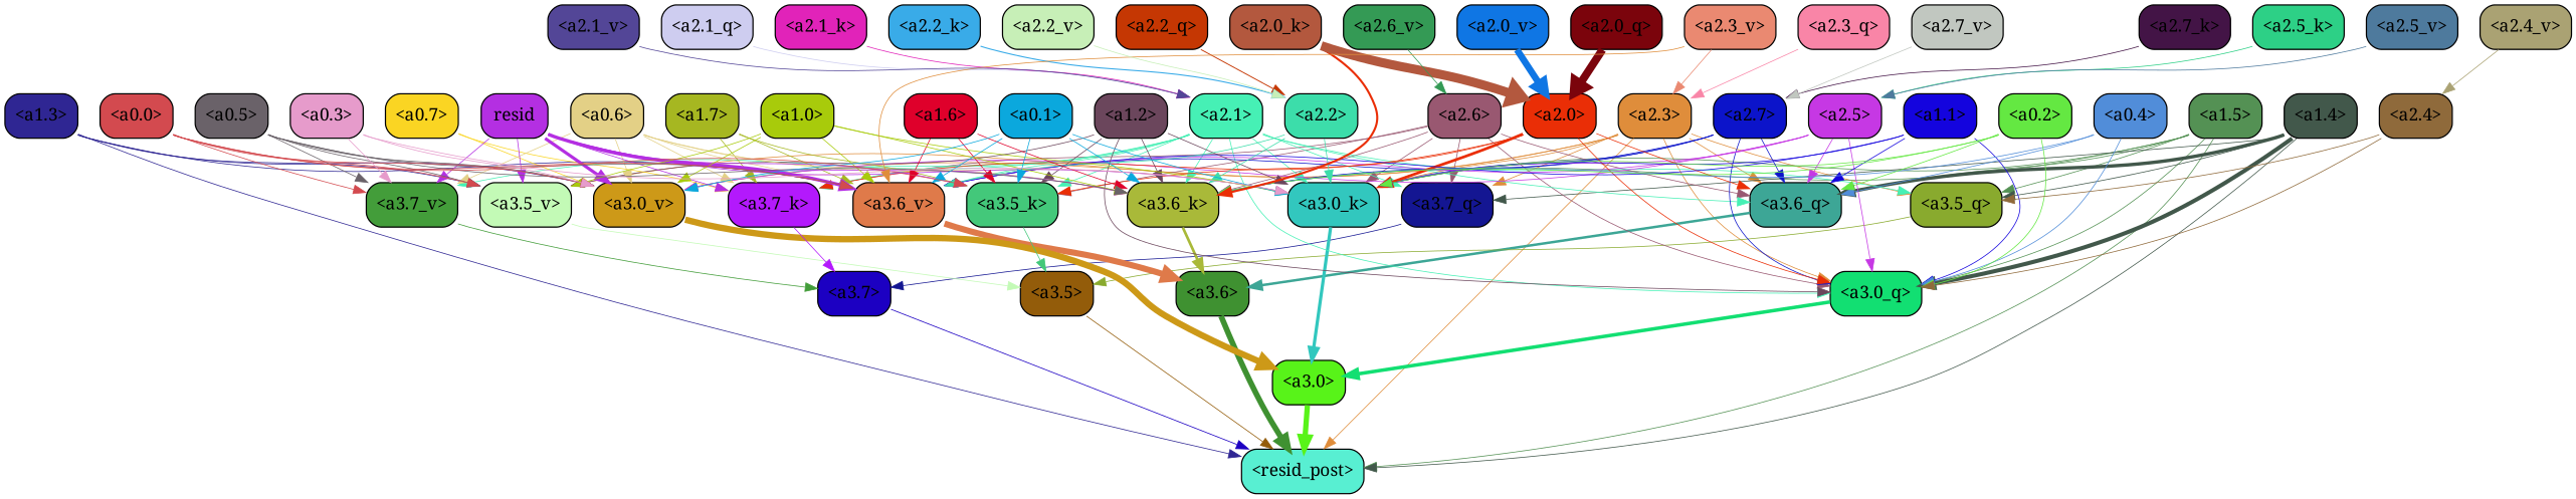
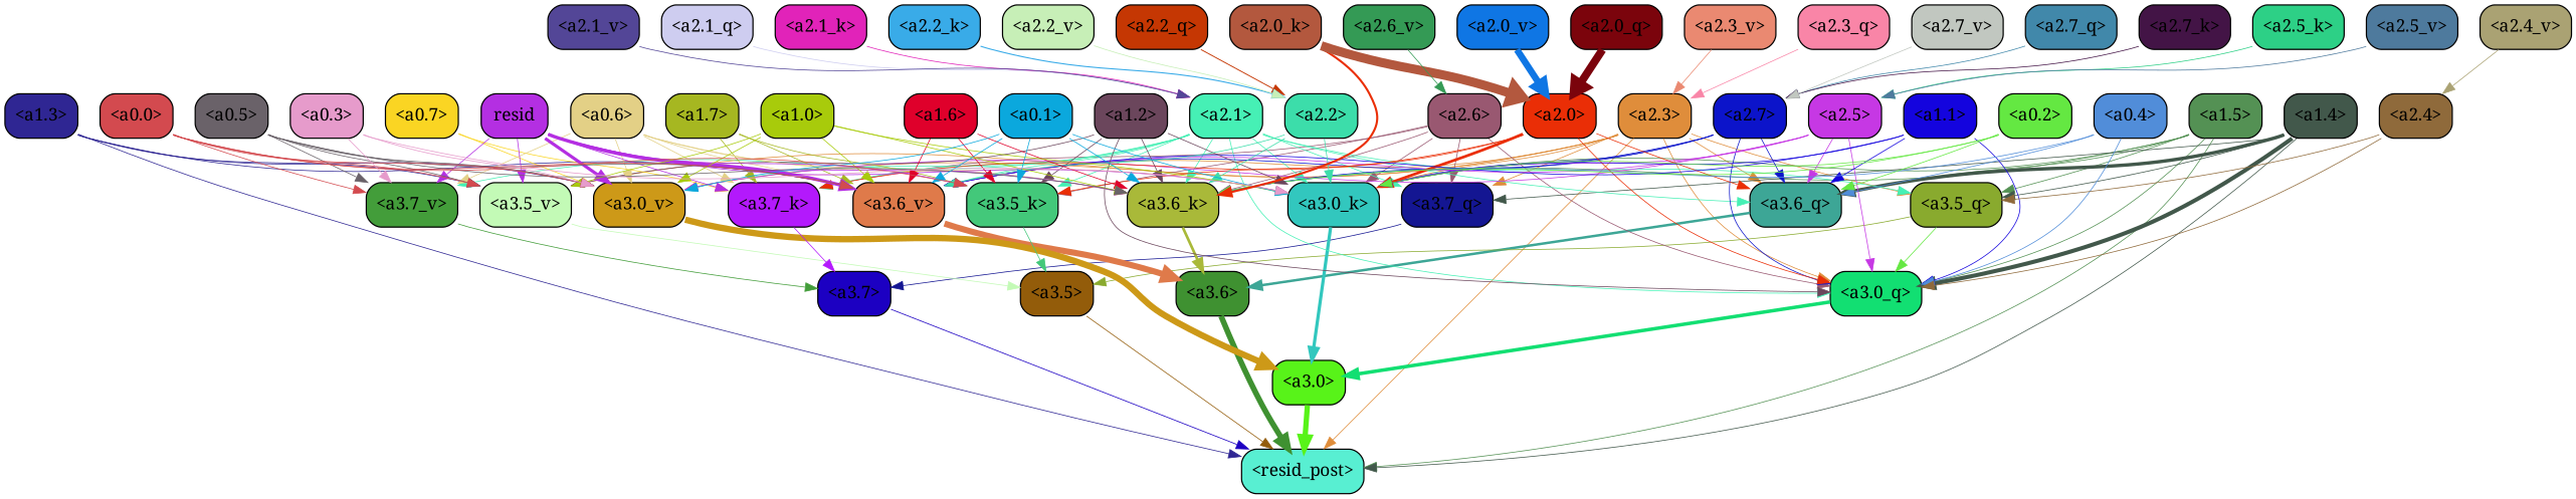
  strict digraph {
    fontname="Noto Serif"
    splines=true
    node [color=black fontname="Noto Serif" shape=box style="filled, rounded"]
    edge [color="#46f0b5" fontname="Noto Serif" penwidth=0.6]
    "<a3.7>" [fillcolor="#1c00c2"]
    "<resid_post>" [fillcolor="#58efd2"]
    "<a3.6>" [fillcolor="#3f9131"]
    "<a3.5>" [fillcolor="#935c0a"]
    "<a3.0>" [fillcolor="#58f319"]
    "<a2.3>" [fillcolor="#df8d3b"]
    "<a3.7_q>" [fillcolor="#141692"]
    "<a3.6_q>" [fillcolor="#3da696"]
    "<a3.5_q>" [fillcolor="#89aa2e"]
    "<a3.0_q>" [fillcolor="#12df72"]
    "<a3.0_k>" [fillcolor="#32c7be"]
    "<a3.6_v>" [fillcolor="#df7a4a"]
    "<a3.5_v>" [fillcolor="#c3fab6"]
    "<a3.0_v>" [fillcolor="#cd9918"]
    "<a1.5>" [fillcolor="#549154"]
    "<a3.6_k>" [fillcolor="#a9b939"]
    "<a1.4>" [fillcolor="#42584b"]
    "<a1.3>" [fillcolor="#2f2693"]
    "<a3.7_k>" [fillcolor="#b319fc"]
    "<a3.5_k>" [fillcolor="#43c87a"]
    "<a3.7_v>" [fillcolor="#439d3a"]
    "<a2.6>" [fillcolor="#995871"]
    "<a2.1>" [fillcolor="#46f0b5"]
    "<a2.7>" [fillcolor="#0c14ca"]
    "<a2.5>" [fillcolor="#c638e4"]
    "<a2.0>" [fillcolor="#ea2e06"]
    "<a1.1>" [fillcolor="#1404de"]
    "<a0.4>" [fillcolor="#518dd9"]
    "<a0.2>" [fillcolor="#64e842"]
    "<a2.4>" [fillcolor="#8f6a3b"]
    "<a1.2>" [fillcolor="#6b465c"]
    "<a1.7>" [fillcolor="#a6b721"]
    "<a0.7>" [fillcolor="#fad523"]
    "<a0.6>" [fillcolor="#e3d086"]
    n35 [fillcolor="#b42fe2" label=resid]
    "<a2.2>" [fillcolor="#3cddaa"]
    "<a1.6>" [fillcolor="#df002b"]
    "<a1.0>" [fillcolor="#a8cb0b"]
    "<a0.5>" [fillcolor="#6a6269"]
    "<a0.1>" [fillcolor="#0ba8dd"]
    "<a0.0>" [fillcolor="#d34a4f"]
    "<a0.3>" [fillcolor="#e69bcb"]
+   "<a2.7_q>" [fillcolor="#4188aa"]
    "<a2.3_q>" [fillcolor="#f985a7"]
    "<a2.2_q>" [fillcolor="#c53703"]
    "<a2.1_q>" [fillcolor="#cecdf0"]
    "<a2.0_q>" [fillcolor="#7b040c"]
    "<a2.7_k>" [fillcolor="#431446"]
    "<a2.5_k>" [fillcolor="#2dd086"]
    "<a2.2_k>" [fillcolor="#39abe8"]
    "<a2.1_k>" [fillcolor="#e123b9"]
    "<a2.0_k>" [fillcolor="#b3583e"]
    "<a2.7_v>" [fillcolor="#c1c7c0"]
    "<a2.6_v>" [fillcolor="#349a55"]
    "<a2.5_v>" [fillcolor="#4e7a9d"]
    "<a2.4_v>" [fillcolor="#aaa273"]
    "<a2.3_v>" [fillcolor="#ea8971"]
    "<a2.2_v>" [fillcolor="#c7efb7"]
    "<a2.1_v>" [fillcolor="#534697"]
    "<a2.0_v>" [fillcolor="#0f76e4"]
    "<a3.7>" -> "<resid_post>" [color="#1c00c2" penwidth=0.6239100098609924]
    "<a3.6>" -> "<resid_post>" [color="#3f9131" penwidth=4.569062113761902]
    "<a3.5>" -> "<resid_post>" [color="#935c0a"]
    "<a3.0>" -> "<resid_post>" [color="#58f319" penwidth=4.283544182777405]
    "<a2.3>" -> "<resid_post>" [color="#df8d3b"]
    "<a2.3>" -> "<a3.7_q>" [color="#df8d3b"]
    "<a2.3>" -> "<a3.6_q>" [color="#df8d3b"]
    "<a2.3>" -> "<a3.5_q>" [color="#df8d3b"]
    "<a2.3>" -> "<a3.0_q>" [color="#df8d3b"]
    "<a2.3>" -> "<a3.0_k>" [color="#df8d3b"]
-   "<a2.3_v>" -> "<a3.6_v>" [color="#df8d3b"]
+   "<a2.3>" -> "<a3.6_v>" [color="#df8d3b"]
    "<a2.3>" -> "<a3.5_v>" [color="#df8d3b"]
    "<a2.3>" -> "<a3.0_v>" [color="#df8d3b"]
    "<a3.7_q>" -> "<a3.7>" [color="#141692"]
    "<a3.6_q>" -> "<a3.6>" [color="#3da696" penwidth=2.0344843566417694]
    "<a3.5_q>" -> "<a3.5>" [color="#89aa2e"]
    "<a3.0_q>" -> "<a3.0>" [color="#12df72" penwidth=2.863015294075012]
    "<a3.0_k>" -> "<a3.0>" [color="#32c7be" penwidth=2.6323853135108948]
    "<a3.6_v>" -> "<a3.6>" [color="#df7a4a" penwidth=4.972373723983765]
    "<a3.5_v>" -> "<a3.5>" [color="#c3fab6"]
    "<a3.0_v>" -> "<a3.0>" [color="#cd9918" penwidth=5.1638524532318115]
    "<a1.5>" -> "<resid_post>" [color="#549154"]
    "<a1.5>" -> "<a3.6_q>" [color="#549154"]
    "<a1.5>" -> "<a3.5_q>" [color="#549154"]
    "<a1.5>" -> "<a3.0_q>" [color="#549154"]
    "<a1.5>" -> "<a3.0_k>" [color="#549154"]
    "<a1.5>" -> "<a3.6_k>" [color="#549154"]
    "<a3.6_k>" -> "<a3.6>" [color="#a9b939" penwidth=2.1770318150520325]
    "<a1.4>" -> "<resid_post>" [color="#42584b"]
    "<a1.4>" -> "<a3.7_q>" [color="#42584b"]
    "<a1.4>" -> "<a3.6_q>" [color="#42584b" penwidth=2.7536282539367676]
    "<a1.4>" -> "<a3.5_q>" [color="#42584b"]
    "<a1.4>" -> "<a3.0_q>" [color="#42584b" penwidth=3.3369133472442627]
    "<a1.3>" -> "<resid_post>" [color="#2f2693"]
    "<a1.3>" -> "<a3.6_v>" [color="#2f2693"]
    "<a1.3>" -> "<a3.5_v>" [color="#2f2693"]
    "<a1.3>" -> "<a3.0_v>" [color="#2f2693"]
    "<a3.7_k>" -> "<a3.7>" [color="#b319fc"]
    "<a3.5_k>" -> "<a3.5>" [color="#43c87a"]
    "<a3.7_v>" -> "<a3.7>" [color="#439d3a"]
    "<a2.6>" -> "<a3.7_q>" [color="#995871"]
-   "<a2.6>" -> "<a3.6_q>" [color="#995871"]
    "<a2.6>" -> "<a3.0_q>" [color="#995871"]
    "<a2.6>" -> "<a3.0_k>" [color="#995871"]
    "<a2.6>" -> "<a3.6_k>" [color="#995871"]
    "<a2.6>" -> "<a3.7_k>" [color="#995871"]
    "<a2.6>" -> "<a3.5_k>" [color="#995871"]
    "<a2.1>" -> "<a3.7_q>"
    "<a2.1>" -> "<a3.6_q>"
    "<a2.1>" -> "<a3.5_q>"
    "<a2.1>" -> "<a3.0_q>"
    "<a2.1>" -> "<a3.0_k>"
    "<a2.1>" -> "<a3.6_v>"
    "<a2.1>" -> "<a3.0_v>"
    "<a2.1>" -> "<a3.6_k>"
    "<a2.1>" -> "<a3.7_k>"
    "<a2.1>" -> "<a3.5_k>"
    "<a2.1>" -> "<a3.7_v>"
    "<a2.7>" -> "<a3.6_q>" [color="#0c14ca"]
    "<a2.7>" -> "<a3.0_q>" [color="#0c14ca"]
    "<a2.7>" -> "<a3.0_k>" [color="#0c14ca"]
    "<a2.7>" -> "<a3.6_v>" [color="#0c14ca"]
    "<a2.7>" -> "<a3.6_k>" [color="#0c14ca"]
    "<a2.5>" -> "<a3.6_q>" [color="#c638e4"]
    "<a2.5>" -> "<a3.0_q>" [color="#c638e4"]
    "<a2.5>" -> "<a3.0_k>" [color="#c638e4"]
    "<a2.5>" -> "<a3.6_v>" [color="#c638e4"]
    "<a2.5>" -> "<a3.0_v>" [color="#c638e4"]
    "<a2.0>" -> "<a3.6_q>" [color="#ea2e06"]
    "<a2.0>" -> "<a3.0_q>" [color="#ea2e06"]
    "<a2.0>" -> "<a3.0_k>" [color="#ea2e06" penwidth=2.239806979894638]
    "<a2.0>" -> "<a3.7_k>" [color="#ea2e06"]
    "<a2.0>" -> "<a3.5_k>" [color="#ea2e06"]
    "<a1.1>" -> "<a3.6_q>" [color="#1404de"]
    "<a1.1>" -> "<a3.0_q>" [color="#1404de"]
    "<a1.1>" -> "<a3.0_k>" [color="#1404de"]
    "<a1.1>" -> "<a3.6_v>" [color="#1404de"]
    "<a0.4>" -> "<a3.6_q>" [color="#518dd9"]
    "<a0.4>" -> "<a3.0_q>" [color="#518dd9"]
    "<a0.4>" -> "<a3.6_k>" [color="#518dd9"]
    "<a0.2>" -> "<a3.6_q>" [color="#64e842"]
-   "<a0.2>" -> "<a3.0_q>" [color="#64e842"]
+   "<a3.5_q>" -> "<a3.0_q>" [color="#64e842"]
    "<a0.2>" -> "<a3.0_k>" [color="#64e842"]
    "<a0.2>" -> "<a3.6_k>" [color="#64e842"]
    "<a2.4>" -> "<a3.5_q>" [color="#8f6a3b"]
    "<a2.4>" -> "<a3.0_q>" [color="#8f6a3b"]
    "<a1.2>" -> "<a3.0_q>" [color="#6b465c"]
    "<a1.2>" -> "<a3.0_k>" [color="#6b465c"]
    "<a1.2>" -> "<a3.5_v>" [color="#6b465c"]
    "<a1.2>" -> "<a3.6_k>" [color="#6b465c"]
    "<a1.2>" -> "<a3.5_k>" [color="#6b465c"]
    "<a1.7>" -> "<a3.6_v>" [color="#a6b721"]
    "<a1.7>" -> "<a3.7_k>" [color="#a6b721"]
    "<a1.7>" -> "<a3.5_k>" [color="#a6b721"]
    "<a0.7>" -> "<a3.0_v>" [color="#fad523"]
    "<a0.7>" -> "<a3.7_k>" [color="#fad523"]
    "<a0.6>" -> "<a3.0_k>" [color="#e3d086"]
    "<a0.6>" -> "<a3.6_v>" [color="#e3d086"]
    "<a0.6>" -> "<a3.0_v>" [color="#e3d086"]
    "<a0.6>" -> "<a3.6_k>" [color="#e3d086"]
    "<a0.6>" -> "<a3.7_k>" [color="#e3d086"]
    "<a0.6>" -> "<a3.7_v>" [color="#e3d086"]
    n35 -> "<a3.0_k>" [color="#b42fe2"]
    n35 -> "<a3.6_v>" [color="#b42fe2" penwidth=2.7369276881217957]
    n35 -> "<a3.5_v>" [color="#b42fe2"]
    n35 -> "<a3.0_v>" [color="#b42fe2" penwidth=2.5778204202651978]
    n35 -> "<a3.6_k>" [color="#b42fe2"]
    n35 -> "<a3.7_k>" [color="#b42fe2"]
    n35 -> "<a3.5_k>" [color="#b42fe2"]
    n35 -> "<a3.7_v>" [color="#b42fe2"]
    "<a2.2>" -> "<a3.0_k>" [color="#3cddaa"]
    "<a2.2>" -> "<a3.6_v>" [color="#3cddaa"]
    "<a2.2>" -> "<a3.6_k>" [color="#3cddaa"]
    "<a1.6>" -> "<a3.6_v>" [color="#df002b"]
    "<a1.6>" -> "<a3.6_k>" [color="#df002b"]
    "<a1.6>" -> "<a3.5_k>" [color="#df002b"]
    "<a1.0>" -> "<a3.0_k>" [color="#a8cb0b"]
    "<a1.0>" -> "<a3.6_v>" [color="#a8cb0b"]
    "<a1.0>" -> "<a3.5_v>" [color="#a8cb0b"]
    "<a1.0>" -> "<a3.0_v>" [color="#a8cb0b"]
    "<a1.0>" -> "<a3.6_k>" [color="#a8cb0b"]
    "<a0.5>" -> "<a3.6_v>" [color="#6a6269"]
    "<a0.5>" -> "<a3.5_v>" [color="#6a6269"]
    "<a0.5>" -> "<a3.0_v>" [color="#6a6269"]
    "<a0.5>" -> "<a3.6_k>" [color="#6a6269"]
    "<a0.5>" -> "<a3.7_v>" [color="#6a6269"]
    "<a0.1>" -> "<a3.0_k>" [color="#0ba8dd"]
    "<a0.1>" -> "<a3.6_v>" [color="#0ba8dd"]
    "<a0.1>" -> "<a3.0_v>" [color="#0ba8dd"]
    "<a0.1>" -> "<a3.6_k>" [color="#0ba8dd"]
    "<a0.1>" -> "<a3.5_k>" [color="#0ba8dd"]
    "<a0.0>" -> "<a3.6_v>" [color="#d34a4f"]
    "<a0.0>" -> "<a3.5_v>" [color="#d34a4f"]
    "<a0.0>" -> "<a3.0_v>" [color="#d34a4f"]
    "<a0.0>" -> "<a3.5_k>" [color="#d34a4f"]
    "<a0.0>" -> "<a3.7_v>" [color="#d34a4f"]
    "<a0.3>" -> "<a3.0_k>" [color="#e69bcb"]
    "<a0.3>" -> "<a3.0_v>" [color="#e69bcb"]
    "<a0.3>" -> "<a3.7_v>" [color="#e69bcb"]
+   "<a2.7_q>" -> "<a2.7>" [color="#4188aa"]
    "<a2.3_q>" -> "<a2.3>" [color="#f985a7"]
    "<a2.2_q>" -> "<a2.2>" [color="#c53703" penwidth=0.7441773414611816]
    "<a2.1_q>" -> "<a2.1>" [color="#cecdf0"]
    "<a2.0_q>" -> "<a2.0>" [color="#7b040c" penwidth=6.422367453575134]
    "<a2.7_k>" -> "<a2.7>" [color="#431446"]
    "<a2.5_k>" -> "<a2.5>" [color="#2dd086"]
    "<a2.2_k>" -> "<a2.2>" [color="#39abe8" penwidth=0.8810110092163086]
    "<a2.1_k>" -> "<a2.1>" [color="#e123b9"]
    "<a2.0_k>" -> "<a3.6_k>" [color="#ea2e06" penwidth=1.7047871947288513]
    "<a2.0_k>" -> "<a2.0>" [color="#b3583e" penwidth=7.398894429206848]
    "<a2.7_v>" -> "<a2.7>" [color="#c1c7c0"]
    "<a2.6_v>" -> "<a2.6>" [color="#349a55"]
    "<a2.5_v>" -> "<a2.5>" [color="#4e7a9d"]
    "<a2.4_v>" -> "<a2.4>" [color="#aaa273"]
    "<a2.3_v>" -> "<a2.3>" [color="#ea8971"]
    "<a2.2_v>" -> "<a2.2>" [color="#c7efb7"]
    "<a2.1_v>" -> "<a2.1>" [color="#534697"]
    "<a2.0_v>" -> "<a2.0>" [color="#0f76e4" penwidth=5.395828627049923]
  }
